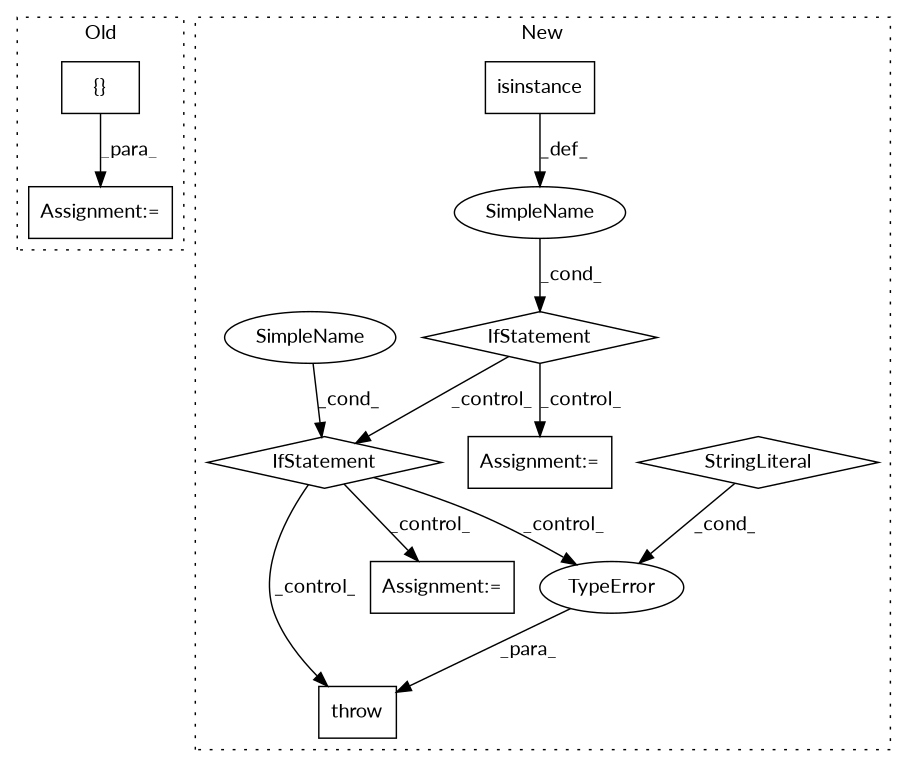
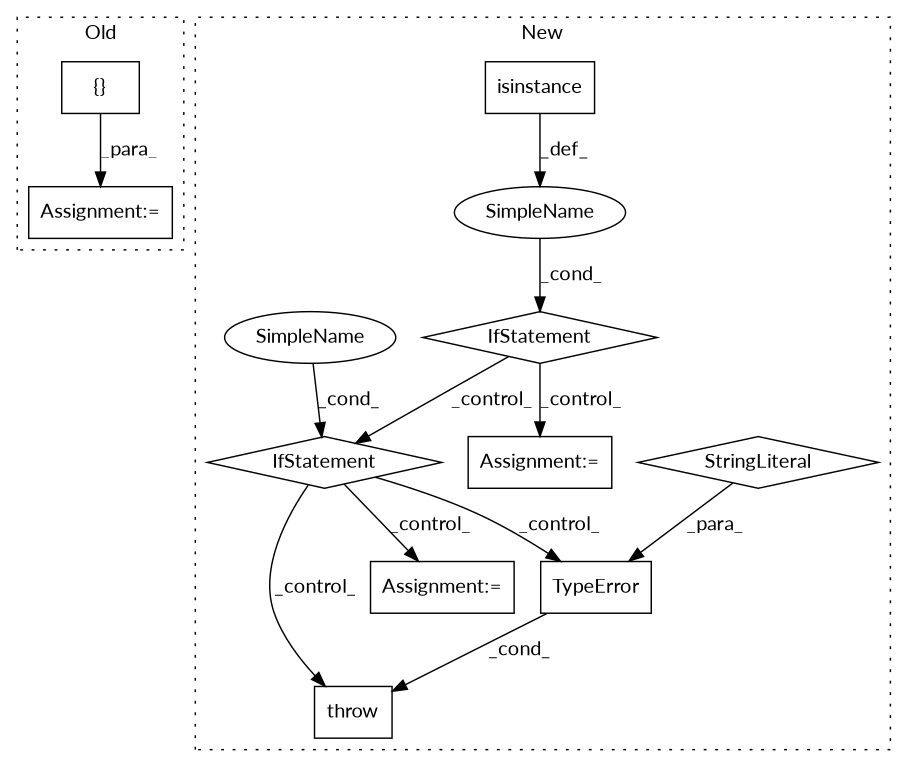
  digraph {
    fontname=Lato
    node [a=7 fontname=Lato l=1 shape=box]
    edge [fontname=Lato]
    n1 [a=4 l="1,1" label="{}" s="13069,13100"]
    n2 [label="Assignment:=" s=13056]
-   n3 [a=32 l="10,1" label=TypeError s="13344,13398" shape=ellipse]
+   n3 [a=32 l="10,1" label=TypeError s="13344,13398"]
    n4 [a=53 l=6 label=throw s=13338]
    n5 [a=42 label=SimpleName shape=ellipse l=""]
    n6 [a=25 l="4,2" label=IfStatement s="13083,13110" shape=diamond]
    n7 [label="Assignment:=" s=13221]
    n8 [label="Assignment:=" s=13309]
    n9 [a=25 l="4,2" label=IfStatement s="13265,13292" shape=diamond]
    n10 [a=42 label=SimpleName shape=ellipse l=""]
    n11 [a=45 l=44 label=StringLiteral s=13354 shape=diamond]
    n12 [a=32 l="11,1" label=isinstance s="13087,13109"]
    subgraph cluster_1 {
      label=Old
      style=dotted
      n1
      n2
    }
    subgraph cluster_2 {
      label=New
      style=dotted
      n3
      n4
      n5
      n6
      n7
      n8
      n9
      n10
      n11
      n12
    }
    n1 -> n2 [label=_para_]
-   n3 -> n4 [label=_para_]
+   n3 -> n4 [label=_cond_]
    n5 -> n6 [label=_cond_]
    n6 -> n7 [label=_control_]
    n6 -> n9 [label=_control_]
    n9 -> n3 [label=_control_]
    n9 -> n4 [label=_control_]
    n9 -> n8 [label=_control_]
    n10 -> n9 [label=_cond_]
-   n11 -> n3 [label=_cond_]
+   n11 -> n3 [label=_para_]
    n12 -> n5 [label=_def_]
  }
